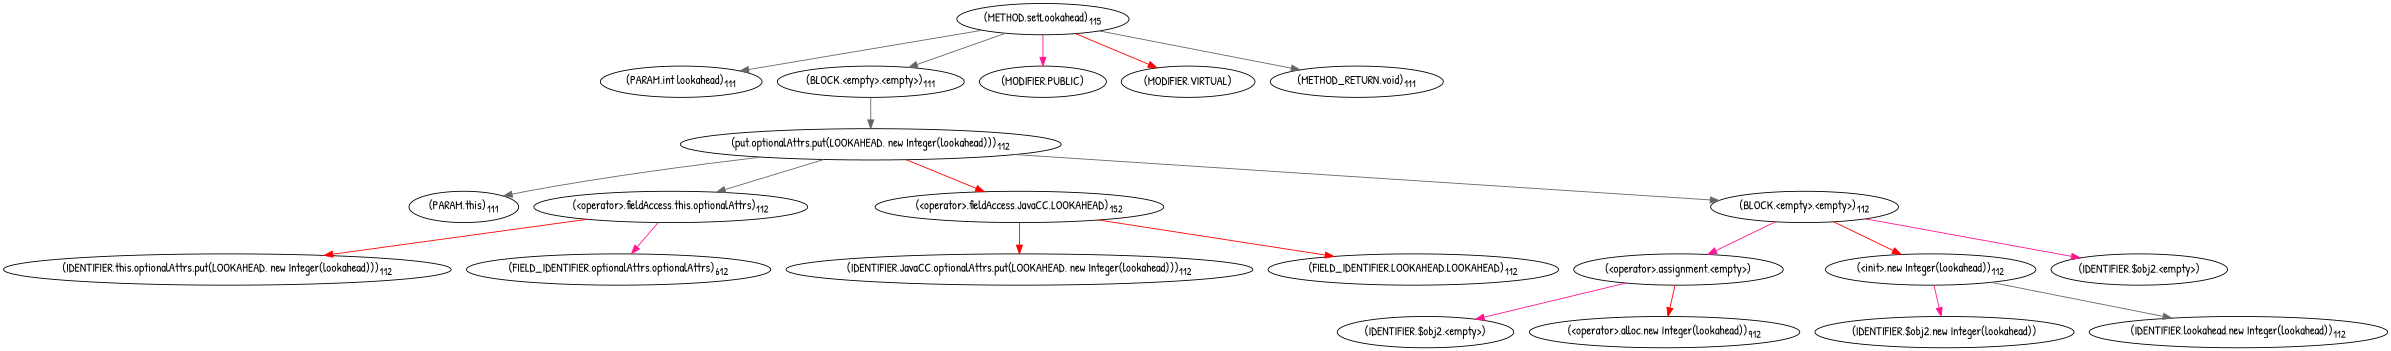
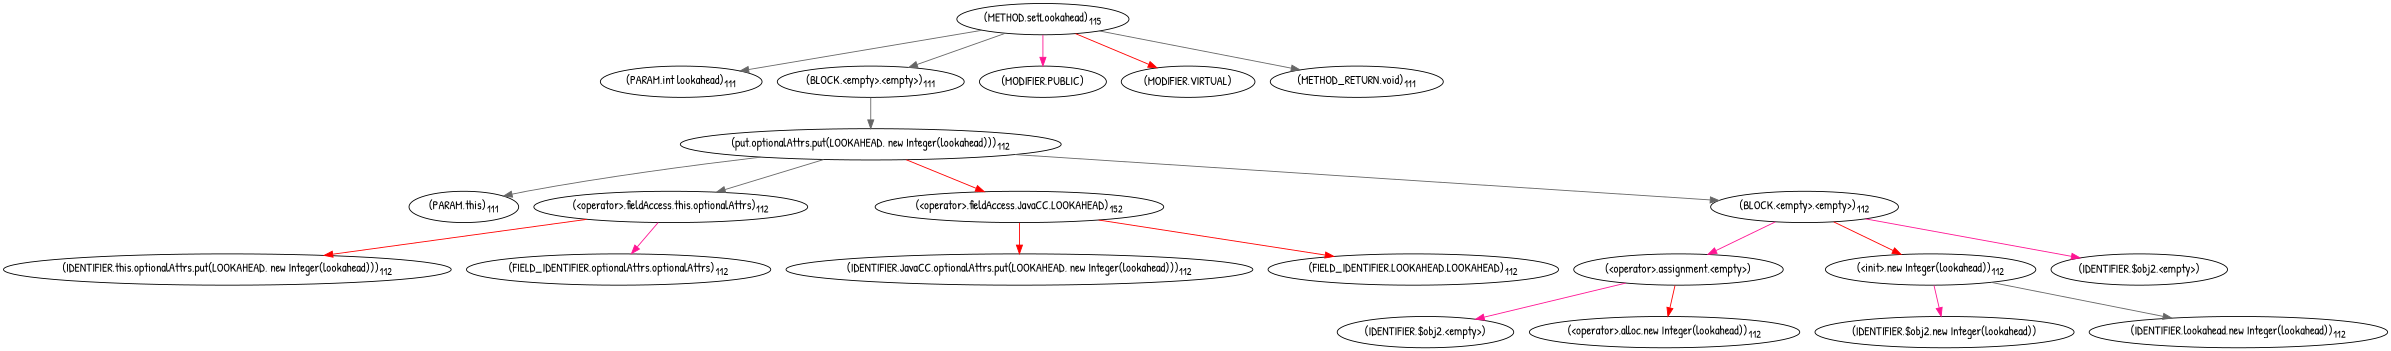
  digraph {
    fontname="Patrick Hand"
    node [fontname="Patrick Hand"]
    edge [color=gray40 fontname="Patrick Hand"]
    n1 [label=<(METHOD,setLookahead)<SUB>115</SUB>>]
    n2 [label=<(PARAM,int lookahead)<SUB>111</SUB>>]
    n3 [label=<(BLOCK,&lt;empty&gt;,&lt;empty&gt;)<SUB>111</SUB>>]
    n4 [label=<(MODIFIER,PUBLIC)>]
    n5 [label=<(MODIFIER,VIRTUAL)>]
    n6 [label=<(METHOD_RETURN,void)<SUB>111</SUB>>]
    n7 [label=<(PARAM,this)<SUB>111</SUB>>]
    n8 [label=<(put,optionalAttrs.put(LOOKAHEAD, new Integer(lookahead)))<SUB>112</SUB>>]
    n9 [label=<(&lt;operator&gt;.fieldAccess,this.optionalAttrs)<SUB>112</SUB>>]
    n10 [label=<(&lt;operator&gt;.fieldAccess,JavaCC.LOOKAHEAD)<SUB>152</SUB>>]
    n11 [label=<(BLOCK,&lt;empty&gt;,&lt;empty&gt;)<SUB>112</SUB>>]
    n12 [label=<(IDENTIFIER,this,optionalAttrs.put(LOOKAHEAD, new Integer(lookahead)))<SUB>112</SUB>>]
-   n13 [label=<(FIELD_IDENTIFIER,optionalAttrs,optionalAttrs)<SUB>612</SUB>>]
+   n13 [label=<(FIELD_IDENTIFIER,optionalAttrs,optionalAttrs)<SUB>112</SUB>>]
    n14 [label=<(IDENTIFIER,JavaCC,optionalAttrs.put(LOOKAHEAD, new Integer(lookahead)))<SUB>112</SUB>>]
    n15 [label=<(FIELD_IDENTIFIER,LOOKAHEAD,LOOKAHEAD)<SUB>112</SUB>>]
    n16 [label=<(&lt;operator&gt;.assignment,&lt;empty&gt;)>]
    n17 [label=<(&lt;init&gt;,new Integer(lookahead))<SUB>112</SUB>>]
    n18 [label=<(IDENTIFIER,$obj2,&lt;empty&gt;)>]
    n19 [label=<(IDENTIFIER,$obj2,&lt;empty&gt;)>]
-   n20 [label=<(&lt;operator&gt;.alloc,new Integer(lookahead))<SUB>912</SUB>>]
+   n20 [label=<(&lt;operator&gt;.alloc,new Integer(lookahead))<SUB>112</SUB>>]
    n21 [label=<(IDENTIFIER,$obj2,new Integer(lookahead))>]
    n22 [label=<(IDENTIFIER,lookahead,new Integer(lookahead))<SUB>112</SUB>>]
    n1 -> n2
    n1 -> n3
    n1 -> n4 [color=deeppink]
    n1 -> n5 [color=red]
    n1 -> n6
    n3 -> n8
    n8 -> n7
    n8 -> n9
    n8 -> n10 [color=red]
    n8 -> n11
    n9 -> n12 [color=red]
    n9 -> n13 [color=deeppink]
    n10 -> n14 [color=red]
    n10 -> n15 [color=red]
    n11 -> n16 [color=deeppink]
    n11 -> n17 [color=red]
    n11 -> n18 [color=deeppink]
    n16 -> n19 [color=deeppink]
    n16 -> n20 [color=red]
    n17 -> n21 [color=deeppink]
    n17 -> n22
  }
